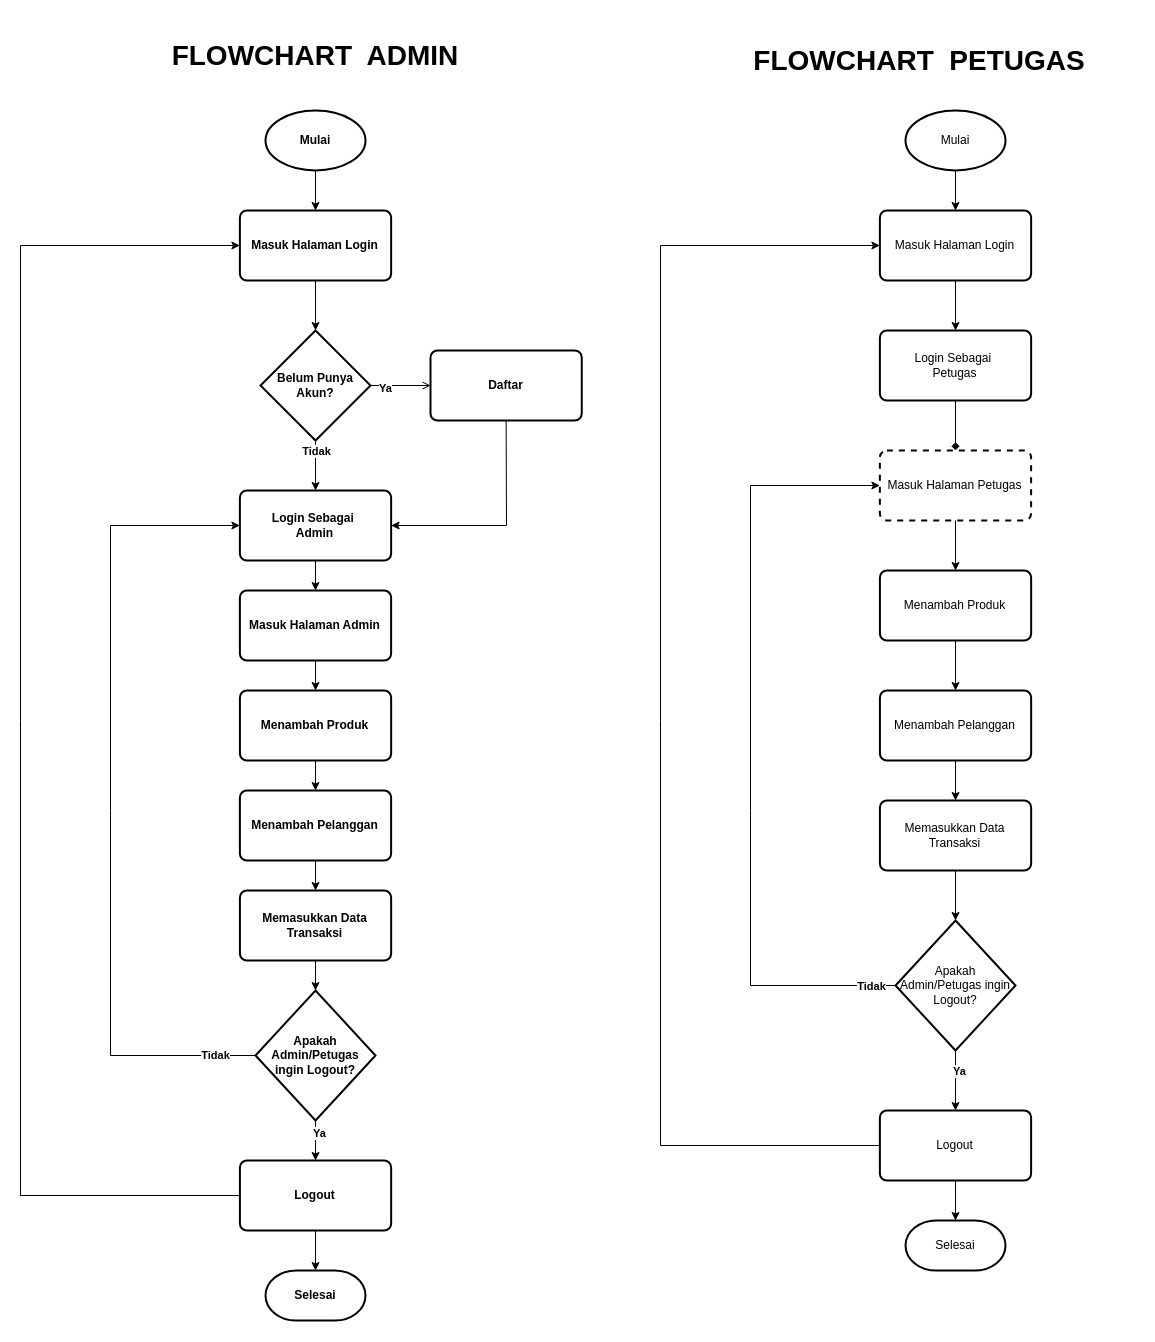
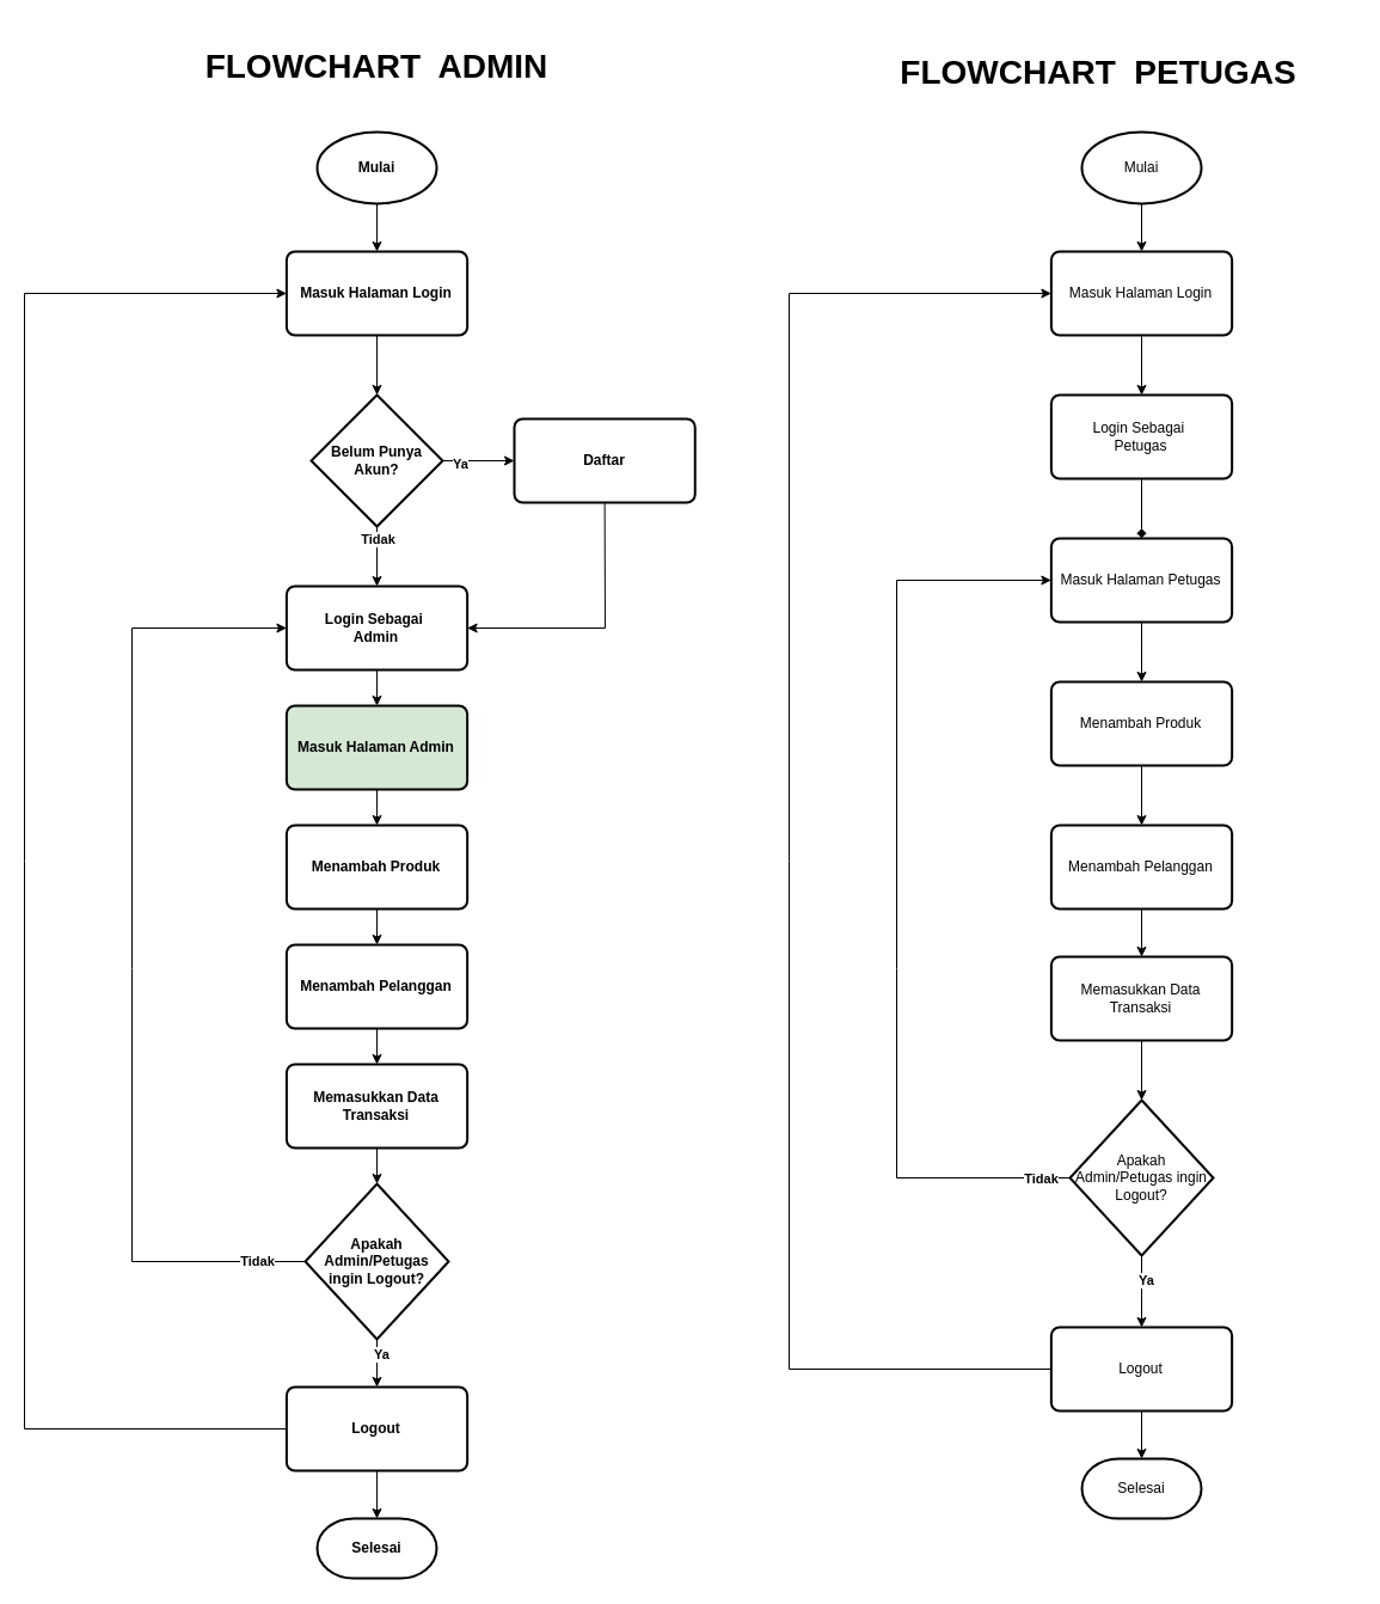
  <mxCell id="0" />
  <mxCell id="1" parent="0" />
  <mxCell id="2" value="Mulai" style="strokeWidth=2;html=1;shape=mxgraph.flowchart.start_1;whiteSpace=wrap;fontStyle=1" parent="1" vertex="1"><mxGeometry x="265.01" y="110" width="100" height="60" as="geometry" /></mxCell>
  <mxCell id="3" value="&lt;span style=&quot;&quot;&gt;Login Sebagai&amp;nbsp;&lt;/span&gt;&lt;div&gt;&lt;span style=&quot;&quot;&gt;Admin&lt;/span&gt;&lt;/div&gt;" style="rounded=1;whiteSpace=wrap;html=1;absoluteArcSize=1;arcSize=14;strokeWidth=2;fontStyle=1" parent="1" vertex="1"><mxGeometry x="239.39" y="490" width="151.25" height="70" as="geometry" /></mxCell>
  <mxCell id="4" value="" style="endArrow=classic;html=1;rounded=0;entryX=0.5;entryY=0;entryDx=0;entryDy=0;entryPerimeter=0;exitX=0.5;exitY=1;exitDx=0;exitDy=0;fontStyle=1" parent="1" source="22" target="5" edge="1"><mxGeometry width="50" height="50" relative="1" as="geometry"><mxPoint x="310" y="310" as="sourcePoint" /><mxPoint x="370" y="300" as="targetPoint" /></mxGeometry></mxCell>
  <mxCell id="5" value="Belum Punya Akun?" style="strokeWidth=2;html=1;shape=mxgraph.flowchart.decision;whiteSpace=wrap;fontStyle=1" parent="1" vertex="1"><mxGeometry x="260.02" y="330" width="110" height="110" as="geometry" /></mxCell>
  <mxCell id="6" value="" style="endArrow=classic;html=1;rounded=0;exitX=0.5;exitY=1;exitDx=0;exitDy=0;entryX=0.5;entryY=0;entryDx=0;entryDy=0;fontStyle=1" parent="1" source="3" target="10" edge="1"><mxGeometry width="50" height="50" relative="1" as="geometry"><mxPoint x="30" y="440" as="sourcePoint" /><mxPoint x="120" y="470" as="targetPoint" /></mxGeometry></mxCell>
- <mxCell id="7" value="" style="endArrow=open;html=1;rounded=0;exitX=1;exitY=0.5;exitDx=0;exitDy=0;exitPerimeter=0;entryX=0;entryY=0.5;entryDx=0;entryDy=0;fontStyle=1;" parent="1" source="5" target="9" edge="1"><mxGeometry width="50" height="50" relative="1" as="geometry"><mxPoint x="380" y="480" as="sourcePoint" /><mxPoint x="430" y="430" as="targetPoint" /></mxGeometry></mxCell>
+ <mxCell id="7" value="" style="endArrow=classic;html=1;rounded=0;exitX=1;exitY=0.5;exitDx=0;exitDy=0;exitPerimeter=0;entryX=0;entryY=0.5;entryDx=0;entryDy=0;fontStyle=1" parent="1" source="5" target="9" edge="1"><mxGeometry width="50" height="50" relative="1" as="geometry"><mxPoint x="380" y="480" as="sourcePoint" /><mxPoint x="430" y="430" as="targetPoint" /></mxGeometry></mxCell>
  <mxCell id="8" value="Ya" style="edgeLabel;html=1;align=center;verticalAlign=middle;resizable=0;points=[];fontStyle=1" parent="7" vertex="1" connectable="0"><mxGeometry x="-0.523" y="-2" relative="1" as="geometry"><mxPoint as="offset" /></mxGeometry></mxCell>
  <mxCell id="9" value="Daftar" style="rounded=1;whiteSpace=wrap;html=1;absoluteArcSize=1;arcSize=14;strokeWidth=2;fontStyle=1" parent="1" vertex="1"><mxGeometry x="430" y="350" width="151.25" height="70" as="geometry" /></mxCell>
- <mxCell id="10" value="Masuk Halaman Admin" style="rounded=1;whiteSpace=wrap;html=1;absoluteArcSize=1;arcSize=14;strokeWidth=2;fontStyle=1" parent="1" vertex="1"><mxGeometry x="239.38" y="590" width="151.25" height="70" as="geometry" /></mxCell>
+ <mxCell id="10" value="Masuk Halaman Admin" style="rounded=1;whiteSpace=wrap;html=1;absoluteArcSize=1;arcSize=14;strokeWidth=2;fontStyle=1;fillColor=#d5e8d4;" parent="1" vertex="1"><mxGeometry x="239.38" y="590" width="151.25" height="70" as="geometry" /></mxCell>
  <mxCell id="11" value="" style="endArrow=classic;html=1;rounded=0;exitX=0.5;exitY=1;exitDx=0;exitDy=0;exitPerimeter=0;entryX=0.5;entryY=0;entryDx=0;entryDy=0;fontStyle=1" parent="1" source="5" target="3" edge="1"><mxGeometry width="50" height="50" relative="1" as="geometry"><mxPoint x="230" y="500" as="sourcePoint" /><mxPoint x="390" y="490" as="targetPoint" /></mxGeometry></mxCell>
  <mxCell id="12" value="Tidak" style="edgeLabel;html=1;align=center;verticalAlign=middle;resizable=0;points=[];fontStyle=1" parent="11" vertex="1" connectable="0"><mxGeometry x="-0.544" relative="1" as="geometry"><mxPoint as="offset" /></mxGeometry></mxCell>
  <mxCell id="13" value="Menambah Produk&lt;span style=&quot;color: rgba(0, 0, 0, 0); font-family: monospace; font-size: 0px; text-align: start; text-wrap-mode: nowrap;&quot;&gt;%3CmxGraphModel%3E%3Croot%3E%3CmxCell%20id%3D%220%22%2F%3E%3CmxCell%20id%3D%221%22%20parent%3D%220%22%2F%3E%3CmxCell%20id%3D%222%22%20value%3D%22Masuk%20Halaman%20Admin%2FPetugas%22%20style%3D%22rounded%3D1%3BwhiteSpace%3Dwrap%3Bhtml%3D1%3BabsoluteArcSize%3D1%3BarcSize%3D14%3BstrokeWidth%3D2%3B%22%20vertex%3D%221%22%20parent%3D%221%22%3E%3CmxGeometry%20x%3D%22304.38%22%20y%3D%22460%22%20width%3D%22151.25%22%20height%3D%2270%22%20as%3D%22geometry%22%2F%3E%3C%2FmxCell%3E%3C%2Froot%3E%3C%2FmxGraphModel%3E&lt;/span&gt;" style="rounded=1;whiteSpace=wrap;html=1;absoluteArcSize=1;arcSize=14;strokeWidth=2;fontStyle=1" parent="1" vertex="1"><mxGeometry x="239.4" y="690" width="151.25" height="70" as="geometry" /></mxCell>
  <mxCell id="14" value="Menambah Pelanggan" style="rounded=1;whiteSpace=wrap;html=1;absoluteArcSize=1;arcSize=14;strokeWidth=2;fontStyle=1" parent="1" vertex="1"><mxGeometry x="239.38" y="790" width="151.25" height="70" as="geometry" /></mxCell>
  <mxCell id="15" value="Memasukkan Data Transaksi" style="rounded=1;whiteSpace=wrap;html=1;absoluteArcSize=1;arcSize=14;strokeWidth=2;fontStyle=1" parent="1" vertex="1"><mxGeometry x="239.4" y="890" width="151.25" height="70" as="geometry" /></mxCell>
  <mxCell id="16" value="" style="endArrow=classic;html=1;rounded=0;entryX=0.5;entryY=0;entryDx=0;entryDy=0;exitX=0.5;exitY=1;exitDx=0;exitDy=0;fontStyle=1" parent="1" source="10" target="13" edge="1"><mxGeometry width="50" height="50" relative="1" as="geometry"><mxPoint x="260" y="690" as="sourcePoint" /><mxPoint x="310" y="640" as="targetPoint" /></mxGeometry></mxCell>
  <mxCell id="17" value="" style="endArrow=classic;html=1;rounded=0;entryX=0.5;entryY=0;entryDx=0;entryDy=0;exitX=0.5;exitY=1;exitDx=0;exitDy=0;fontStyle=1" parent="1" source="13" target="14" edge="1"><mxGeometry width="50" height="50" relative="1" as="geometry"><mxPoint x="320" y="660" as="sourcePoint" /><mxPoint x="320" y="700" as="targetPoint" /></mxGeometry></mxCell>
  <mxCell id="18" value="" style="endArrow=classic;html=1;rounded=0;entryX=0.5;entryY=0;entryDx=0;entryDy=0;exitX=0.5;exitY=1;exitDx=0;exitDy=0;fontStyle=1" parent="1" source="14" target="15" edge="1"><mxGeometry width="50" height="50" relative="1" as="geometry"><mxPoint x="330" y="670" as="sourcePoint" /><mxPoint x="330" y="710" as="targetPoint" /></mxGeometry></mxCell>
  <mxCell id="19" value="" style="endArrow=classic;html=1;rounded=0;entryX=1;entryY=0.5;entryDx=0;entryDy=0;exitX=0.5;exitY=1;exitDx=0;exitDy=0;fontStyle=1" parent="1" source="9" target="3" edge="1"><mxGeometry width="50" height="50" relative="1" as="geometry"><mxPoint x="340" y="680" as="sourcePoint" /><mxPoint x="340" y="720" as="targetPoint" /><Array as="points"><mxPoint x="506" y="525" /></Array></mxGeometry></mxCell>
  <mxCell id="20" value="Apakah Admin/Petugas ingin Logout?" style="strokeWidth=2;html=1;shape=mxgraph.flowchart.decision;whiteSpace=wrap;fontStyle=1" parent="1" vertex="1"><mxGeometry x="255.01" y="990" width="120" height="130" as="geometry" /></mxCell>
  <mxCell id="21" value="" style="endArrow=classic;html=1;rounded=0;exitX=0.5;exitY=1;exitDx=0;exitDy=0;entryX=0.5;entryY=0;entryDx=0;entryDy=0;entryPerimeter=0;fontStyle=1" parent="1" source="15" target="20" edge="1"><mxGeometry width="50" height="50" relative="1" as="geometry"><mxPoint x="260" y="1100" as="sourcePoint" /><mxPoint x="310" y="1050" as="targetPoint" /></mxGeometry></mxCell>
  <mxCell id="22" value="&lt;span style=&quot;&quot;&gt;Masuk Halaman Login&lt;/span&gt;" style="rounded=1;whiteSpace=wrap;html=1;absoluteArcSize=1;arcSize=14;strokeWidth=2;fontStyle=1" parent="1" vertex="1"><mxGeometry x="239.39" y="210" width="151.25" height="70" as="geometry" /></mxCell>
  <mxCell id="23" value="" style="endArrow=classic;html=1;rounded=0;exitX=0.5;exitY=1;exitDx=0;exitDy=0;exitPerimeter=0;entryX=0.5;entryY=0;entryDx=0;entryDy=0;fontStyle=1" parent="1" source="2" target="22" edge="1"><mxGeometry width="50" height="50" relative="1" as="geometry"><mxPoint x="260" y="370" as="sourcePoint" /><mxPoint x="310" y="320" as="targetPoint" /></mxGeometry></mxCell>
  <mxCell id="24" value="&lt;span style=&quot;&quot;&gt;Logout&lt;/span&gt;" style="rounded=1;whiteSpace=wrap;html=1;absoluteArcSize=1;arcSize=14;strokeWidth=2;fontStyle=1" parent="1" vertex="1"><mxGeometry x="239.4" y="1160" width="151.25" height="70" as="geometry" /></mxCell>
  <mxCell id="25" value="" style="endArrow=classic;html=1;rounded=0;entryX=0.5;entryY=0;entryDx=0;entryDy=0;exitX=0.5;exitY=1;exitDx=0;exitDy=0;exitPerimeter=0;fontStyle=1" parent="1" source="20" target="24" edge="1"><mxGeometry width="50" height="50" relative="1" as="geometry"><mxPoint x="190" y="1150" as="sourcePoint" /><mxPoint x="240" y="1100" as="targetPoint" /></mxGeometry></mxCell>
  <mxCell id="26" value="Ya" style="edgeLabel;html=1;align=center;verticalAlign=middle;resizable=0;points=[];fontStyle=1" parent="25" vertex="1" connectable="0"><mxGeometry x="-0.337" y="3" relative="1" as="geometry"><mxPoint as="offset" /></mxGeometry></mxCell>
  <mxCell id="27" value="" style="endArrow=classic;html=1;rounded=0;exitX=0;exitY=0.5;exitDx=0;exitDy=0;entryX=0;entryY=0.5;entryDx=0;entryDy=0;fontStyle=1" parent="1" source="24" target="22" edge="1"><mxGeometry width="50" height="50" relative="1" as="geometry"><mxPoint x="170" y="1150" as="sourcePoint" /><mxPoint x="220" y="1100" as="targetPoint" /><Array as="points"><mxPoint x="20" y="1195" /><mxPoint x="20" y="720" /><mxPoint x="20" y="245" /></Array></mxGeometry></mxCell>
  <mxCell id="28" value="Selesai" style="strokeWidth=2;html=1;shape=mxgraph.flowchart.terminator;whiteSpace=wrap;fontStyle=1" parent="1" vertex="1"><mxGeometry x="265.01" y="1270" width="99.98" height="50" as="geometry" /></mxCell>
  <mxCell id="29" value="" style="endArrow=classic;html=1;rounded=0;entryX=0.5;entryY=0;entryDx=0;entryDy=0;entryPerimeter=0;exitX=0.5;exitY=1;exitDx=0;exitDy=0;fontStyle=1" parent="1" source="24" target="28" edge="1"><mxGeometry width="50" height="50" relative="1" as="geometry"><mxPoint x="410" y="1120" as="sourcePoint" /><mxPoint x="460" y="1070" as="targetPoint" /></mxGeometry></mxCell>
  <mxCell id="30" value="" style="endArrow=classic;html=1;rounded=0;exitX=0;exitY=0.5;exitDx=0;exitDy=0;exitPerimeter=0;entryX=0;entryY=0.5;entryDx=0;entryDy=0;fontStyle=1" parent="1" source="20" target="3" edge="1"><mxGeometry width="50" height="50" relative="1" as="geometry"><mxPoint x="240" y="1140" as="sourcePoint" /><mxPoint x="170" y="970" as="targetPoint" /><Array as="points"><mxPoint x="110" y="1055" /><mxPoint x="110" y="810" /><mxPoint x="110" y="525" /></Array></mxGeometry></mxCell>
  <mxCell id="31" value="Tidak" style="edgeLabel;html=1;align=center;verticalAlign=middle;resizable=0;points=[];fontStyle=1" parent="30" vertex="1" connectable="0"><mxGeometry x="-0.897" y="-1" relative="1" as="geometry"><mxPoint as="offset" /></mxGeometry></mxCell>
  <mxCell id="32" value="Mulai" style="strokeWidth=2;html=1;shape=mxgraph.flowchart.start_1;whiteSpace=wrap;" parent="1" vertex="1"><mxGeometry x="905.01" y="110" width="100" height="60" as="geometry" /></mxCell>
  <mxCell id="33" value="&lt;span style=&quot;font-weight: normal;&quot;&gt;Login Sebagai&amp;nbsp;&lt;/span&gt;&lt;div&gt;&lt;span style=&quot;font-weight: 400;&quot;&gt;Petugas&lt;/span&gt;&lt;/div&gt;" style="rounded=1;whiteSpace=wrap;html=1;absoluteArcSize=1;arcSize=14;strokeWidth=2;fontStyle=1" parent="1" vertex="1"><mxGeometry x="879.39" y="330" width="151.25" height="70" as="geometry" /></mxCell>
  <mxCell id="34" value="" style="endArrow=classic;html=1;rounded=0;entryX=0.5;entryY=0;entryDx=0;entryDy=0;entryPerimeter=0;exitX=0.5;exitY=1;exitDx=0;exitDy=0;" parent="1" source="45" edge="1"><mxGeometry width="50" height="50" relative="1" as="geometry"><mxPoint x="950" y="310" as="sourcePoint" /><mxPoint x="955.02" y="330" as="targetPoint" /></mxGeometry></mxCell>
  <mxCell id="35" value="" style="endArrow=diamond;html=1;rounded=0;exitX=0.5;exitY=1;exitDx=0;exitDy=0;entryX=0.5;entryY=0;entryDx=0;entryDy=0;" parent="1" source="33" target="36" edge="1"><mxGeometry width="50" height="50" relative="1" as="geometry"><mxPoint x="670" y="440" as="sourcePoint" /><mxPoint x="760" y="470" as="targetPoint" /></mxGeometry></mxCell>
- <mxCell id="36" value="Masuk Halaman Petugas" style="rounded=1;whiteSpace=wrap;html=1;absoluteArcSize=1;arcSize=14;strokeWidth=2;dashed=1;" parent="1" vertex="1"><mxGeometry x="879.37" y="450" width="151.25" height="70" as="geometry" /></mxCell>
+ <mxCell id="36" value="Masuk Halaman Petugas" style="rounded=1;whiteSpace=wrap;html=1;absoluteArcSize=1;arcSize=14;strokeWidth=2;" parent="1" vertex="1"><mxGeometry x="879.37" y="450" width="151.25" height="70" as="geometry" /></mxCell>
  <mxCell id="37" value="Menambah Produk&lt;span style=&quot;color: rgba(0, 0, 0, 0); font-family: monospace; font-size: 0px; text-align: start; text-wrap-mode: nowrap;&quot;&gt;%3CmxGraphModel%3E%3Croot%3E%3CmxCell%20id%3D%220%22%2F%3E%3CmxCell%20id%3D%221%22%20parent%3D%220%22%2F%3E%3CmxCell%20id%3D%222%22%20value%3D%22Masuk%20Halaman%20Admin%2FPetugas%22%20style%3D%22rounded%3D1%3BwhiteSpace%3Dwrap%3Bhtml%3D1%3BabsoluteArcSize%3D1%3BarcSize%3D14%3BstrokeWidth%3D2%3B%22%20vertex%3D%221%22%20parent%3D%221%22%3E%3CmxGeometry%20x%3D%22304.38%22%20y%3D%22460%22%20width%3D%22151.25%22%20height%3D%2270%22%20as%3D%22geometry%22%2F%3E%3C%2FmxCell%3E%3C%2Froot%3E%3C%2FmxGraphModel%3E&lt;/span&gt;" style="rounded=1;whiteSpace=wrap;html=1;absoluteArcSize=1;arcSize=14;strokeWidth=2;" parent="1" vertex="1"><mxGeometry x="879.4" y="570" width="151.25" height="70" as="geometry" /></mxCell>
  <mxCell id="38" value="Menambah Pelanggan" style="rounded=1;whiteSpace=wrap;html=1;absoluteArcSize=1;arcSize=14;strokeWidth=2;" parent="1" vertex="1"><mxGeometry x="879.4" y="690" width="151.25" height="70" as="geometry" /></mxCell>
  <mxCell id="39" value="Memasukkan Data Transaksi" style="rounded=1;whiteSpace=wrap;html=1;absoluteArcSize=1;arcSize=14;strokeWidth=2;" parent="1" vertex="1"><mxGeometry x="879.4" y="800" width="151.25" height="70" as="geometry" /></mxCell>
  <mxCell id="40" value="" style="endArrow=classic;html=1;rounded=0;entryX=0.5;entryY=0;entryDx=0;entryDy=0;exitX=0.5;exitY=1;exitDx=0;exitDy=0;" parent="1" source="36" target="37" edge="1"><mxGeometry width="50" height="50" relative="1" as="geometry"><mxPoint x="900" y="690" as="sourcePoint" /><mxPoint x="950" y="640" as="targetPoint" /></mxGeometry></mxCell>
  <mxCell id="41" value="" style="endArrow=classic;html=1;rounded=0;entryX=0.5;entryY=0;entryDx=0;entryDy=0;exitX=0.5;exitY=1;exitDx=0;exitDy=0;" parent="1" source="37" target="38" edge="1"><mxGeometry width="50" height="50" relative="1" as="geometry"><mxPoint x="960" y="660" as="sourcePoint" /><mxPoint x="960" y="700" as="targetPoint" /></mxGeometry></mxCell>
  <mxCell id="42" value="" style="endArrow=classic;html=1;rounded=0;entryX=0.5;entryY=0;entryDx=0;entryDy=0;exitX=0.5;exitY=1;exitDx=0;exitDy=0;" parent="1" source="38" target="39" edge="1"><mxGeometry width="50" height="50" relative="1" as="geometry"><mxPoint x="970" y="670" as="sourcePoint" /><mxPoint x="970" y="710" as="targetPoint" /></mxGeometry></mxCell>
  <mxCell id="43" value="Apakah Admin/Petugas ingin Logout?" style="strokeWidth=2;html=1;shape=mxgraph.flowchart.decision;whiteSpace=wrap;" parent="1" vertex="1"><mxGeometry x="895.02" y="920" width="120" height="130" as="geometry" /></mxCell>
  <mxCell id="44" value="" style="endArrow=classic;html=1;rounded=0;exitX=0.5;exitY=1;exitDx=0;exitDy=0;entryX=0.5;entryY=0;entryDx=0;entryDy=0;entryPerimeter=0;" parent="1" source="39" target="43" edge="1"><mxGeometry width="50" height="50" relative="1" as="geometry"><mxPoint x="900" y="1100" as="sourcePoint" /><mxPoint x="950" y="1050" as="targetPoint" /></mxGeometry></mxCell>
  <mxCell id="45" value="&lt;span style=&quot;font-weight: 400;&quot;&gt;Masuk Halaman Login&lt;/span&gt;" style="rounded=1;whiteSpace=wrap;html=1;absoluteArcSize=1;arcSize=14;strokeWidth=2;fontStyle=1" parent="1" vertex="1"><mxGeometry x="879.39" y="210" width="151.25" height="70" as="geometry" /></mxCell>
  <mxCell id="46" value="" style="endArrow=classic;html=1;rounded=0;exitX=0.5;exitY=1;exitDx=0;exitDy=0;exitPerimeter=0;entryX=0.5;entryY=0;entryDx=0;entryDy=0;" parent="1" source="32" target="45" edge="1"><mxGeometry width="50" height="50" relative="1" as="geometry"><mxPoint x="900" y="370" as="sourcePoint" /><mxPoint x="950" y="320" as="targetPoint" /></mxGeometry></mxCell>
  <mxCell id="47" value="&lt;span style=&quot;font-weight: 400;&quot;&gt;Logout&lt;/span&gt;" style="rounded=1;whiteSpace=wrap;html=1;absoluteArcSize=1;arcSize=14;strokeWidth=2;fontStyle=1" parent="1" vertex="1"><mxGeometry x="879.37" y="1110" width="151.25" height="70" as="geometry" /></mxCell>
  <mxCell id="48" value="" style="endArrow=classic;html=1;rounded=0;entryX=0.5;entryY=0;entryDx=0;entryDy=0;exitX=0.5;exitY=1;exitDx=0;exitDy=0;exitPerimeter=0;" parent="1" source="43" target="47" edge="1"><mxGeometry width="50" height="50" relative="1" as="geometry"><mxPoint x="830" y="1150" as="sourcePoint" /><mxPoint x="880" y="1100" as="targetPoint" /></mxGeometry></mxCell>
  <mxCell id="49" value="Ya" style="edgeLabel;html=1;align=center;verticalAlign=middle;resizable=0;points=[];fontStyle=1" parent="48" vertex="1" connectable="0"><mxGeometry x="-0.337" y="3" relative="1" as="geometry"><mxPoint as="offset" /></mxGeometry></mxCell>
  <mxCell id="50" value="" style="endArrow=classic;html=1;rounded=0;exitX=0;exitY=0.5;exitDx=0;exitDy=0;entryX=0;entryY=0.5;entryDx=0;entryDy=0;" parent="1" source="47" target="45" edge="1"><mxGeometry width="50" height="50" relative="1" as="geometry"><mxPoint x="810" y="1150" as="sourcePoint" /><mxPoint x="860" y="1100" as="targetPoint" /><Array as="points"><mxPoint x="660" y="1145" /><mxPoint x="660" y="720" /><mxPoint x="660" y="245" /></Array></mxGeometry></mxCell>
  <mxCell id="51" value="Selesai" style="strokeWidth=2;html=1;shape=mxgraph.flowchart.terminator;whiteSpace=wrap;" parent="1" vertex="1"><mxGeometry x="905.03" y="1220" width="99.98" height="50" as="geometry" /></mxCell>
  <mxCell id="52" value="" style="endArrow=classic;html=1;rounded=0;entryX=0.5;entryY=0;entryDx=0;entryDy=0;entryPerimeter=0;exitX=0.5;exitY=1;exitDx=0;exitDy=0;" parent="1" source="47" target="51" edge="1"><mxGeometry width="50" height="50" relative="1" as="geometry"><mxPoint x="1050" y="1120" as="sourcePoint" /><mxPoint x="1100" y="1070" as="targetPoint" /></mxGeometry></mxCell>
  <mxCell id="53" value="" style="endArrow=classic;html=1;rounded=0;exitX=0;exitY=0.5;exitDx=0;exitDy=0;exitPerimeter=0;entryX=0;entryY=0.5;entryDx=0;entryDy=0;" parent="1" source="43" target="36" edge="1"><mxGeometry width="50" height="50" relative="1" as="geometry"><mxPoint x="880" y="1140" as="sourcePoint" /><mxPoint x="810" y="970" as="targetPoint" /><Array as="points"><mxPoint x="750" y="985" /><mxPoint x="750" y="810" /><mxPoint x="750" y="485" /></Array></mxGeometry></mxCell>
  <mxCell id="54" value="Tidak" style="edgeLabel;html=1;align=center;verticalAlign=middle;resizable=0;points=[];fontStyle=1" parent="53" vertex="1" connectable="0"><mxGeometry x="-0.961" relative="1" as="geometry"><mxPoint x="-10" as="offset" /></mxGeometry></mxCell>
  <mxCell id="55" value="&lt;font style=&quot;font-size: 28px;&quot;&gt;&lt;b&gt;FLOWCHART&amp;nbsp; ADMIN&lt;/b&gt;&lt;/font&gt;" style="text;html=1;align=center;verticalAlign=middle;whiteSpace=wrap;rounded=0;" parent="1" vertex="1"><mxGeometry x="101.28" y="20" width="427.5" height="70" as="geometry" /></mxCell>
  <mxCell id="56" value="&lt;font style=&quot;font-size: 28px;&quot;&gt;&lt;b&gt;FLOWCHART&amp;nbsp; PETUGAS&lt;/b&gt;&lt;/font&gt;" style="text;html=1;align=center;verticalAlign=middle;whiteSpace=wrap;rounded=0;" parent="1" vertex="1"><mxGeometry x="705" y="25" width="427.5" height="70" as="geometry" /></mxCell>
